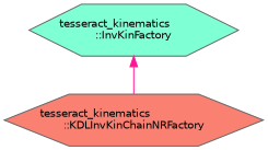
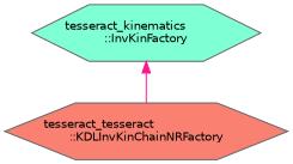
  digraph {
    node [color=gray40 fontname=Helvetica fontsize=10 shape=hexagon style=filled]
-   n1 [fillcolor=salmon fontcolor=black height=0.2 label="tesseract_kinematics\l::KDLInvKinChainNRFactory" width=0.4]
+   n1 [fillcolor=salmon fontcolor=black height=0.2 label="tesseract_tesseract\l::KDLInvKinChainNRFactory" width=0.4]
    n2 [fillcolor=aquamarine height=0.2 label="tesseract_kinematics\l::InvKinFactory" width=0.4]
    n2 -> n1 [color=deeppink dir=back fontname=Helvetica fontsize=10 labelfontname=Helvetica labelfontsize=10 style=solid]
  }
